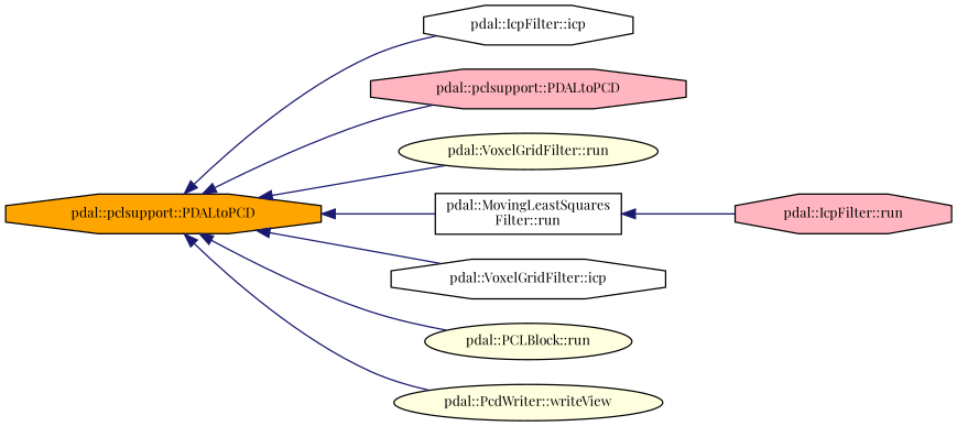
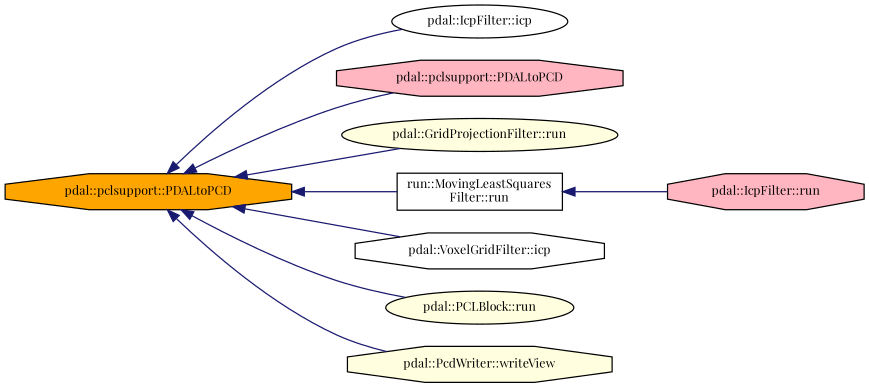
  digraph {
    fontname="Playfair Display"
    rankdir=LR
    node [color=black fillcolor=white fontname="Playfair Display" fontsize=10 shape=octagon style=filled]
    edge [color=midnightblue dir=back fontname="Playfair Display" fontsize=10 labelfontname=Helvetica labelfontsize=10 style=solid]
    n1 [fillcolor=orange fontcolor=black height=0.2 label="pdal::pclsupport::PDALtoPCD" width=0.4]
-   n2 [height=0.2 label="pdal::IcpFilter::icp" width=0.4]
+   n2 [height=0.2 label="pdal::IcpFilter::icp" shape=ellipse width=0.4]
    n3 [fillcolor=lightpink height=0.2 label="pdal::pclsupport::PDALtoPCD" width=0.4]
-   n4 [fillcolor=lightyellow height=0.2 label="pdal::VoxelGridFilter::run" shape=ellipse width=0.4]
-   n5 [height=0.2 label="pdal::MovingLeastSquares\lFilter::run" shape=box width=0.4]
+   n4 [fillcolor=lightyellow height=0.2 label="pdal::GridProjectionFilter::run" shape=ellipse width=0.4]
+   n5 [height=0.2 label="run::MovingLeastSquares\lFilter::run" shape=box width=0.4]
    n6 [height=0.2 label="pdal::VoxelGridFilter::icp" width=0.4]
    n7 [fillcolor=lightyellow height=0.2 label="pdal::PCLBlock::run" shape=ellipse width=0.4]
-   n8 [fillcolor=lightyellow height=0.2 label="pdal::PcdWriter::writeView" shape=ellipse width=0.4]
+   n8 [fillcolor=lightyellow height=0.2 label="pdal::PcdWriter::writeView" width=0.4]
    n9 [fillcolor=lightpink height=0.2 label="pdal::IcpFilter::run" width=0.4]
    n1 -> n2
    n1 -> n3
    n1 -> n4
    n1 -> n5
    n1 -> n6
    n1 -> n7
    n1 -> n8
    n5 -> n9
  }
